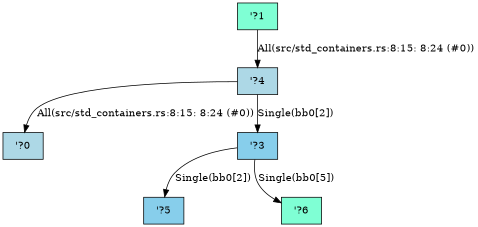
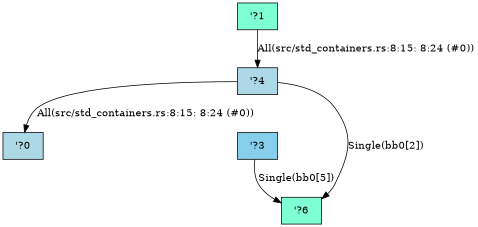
  digraph {
    node [fillcolor=lightblue shape=box style=filled]
    n1 [label="\'?0"]
    n2 [fillcolor=aquamarine label="\'?1"]
    n3 [label="\'?4"]
    n4 [fillcolor=skyblue label="\'?3"]
-   n5 [fillcolor=skyblue label="\'?5"]
    n6 [fillcolor=aquamarine label="\'?6"]
    n2 -> n3 [label="All(src/std_containers.rs:8:15: 8:24 (#0))"]
    n3 -> n1 [label="All(src/std_containers.rs:8:15: 8:24 (#0))"]
-   n3 -> n4 [label="Single(bb0[2])"]
-   n4 -> n5 [label="Single(bb0[2])"]
+   n3 -> n6 [label="Single(bb0[2])"]
    n4 -> n6 [label="Single(bb0[5])"]
  }
